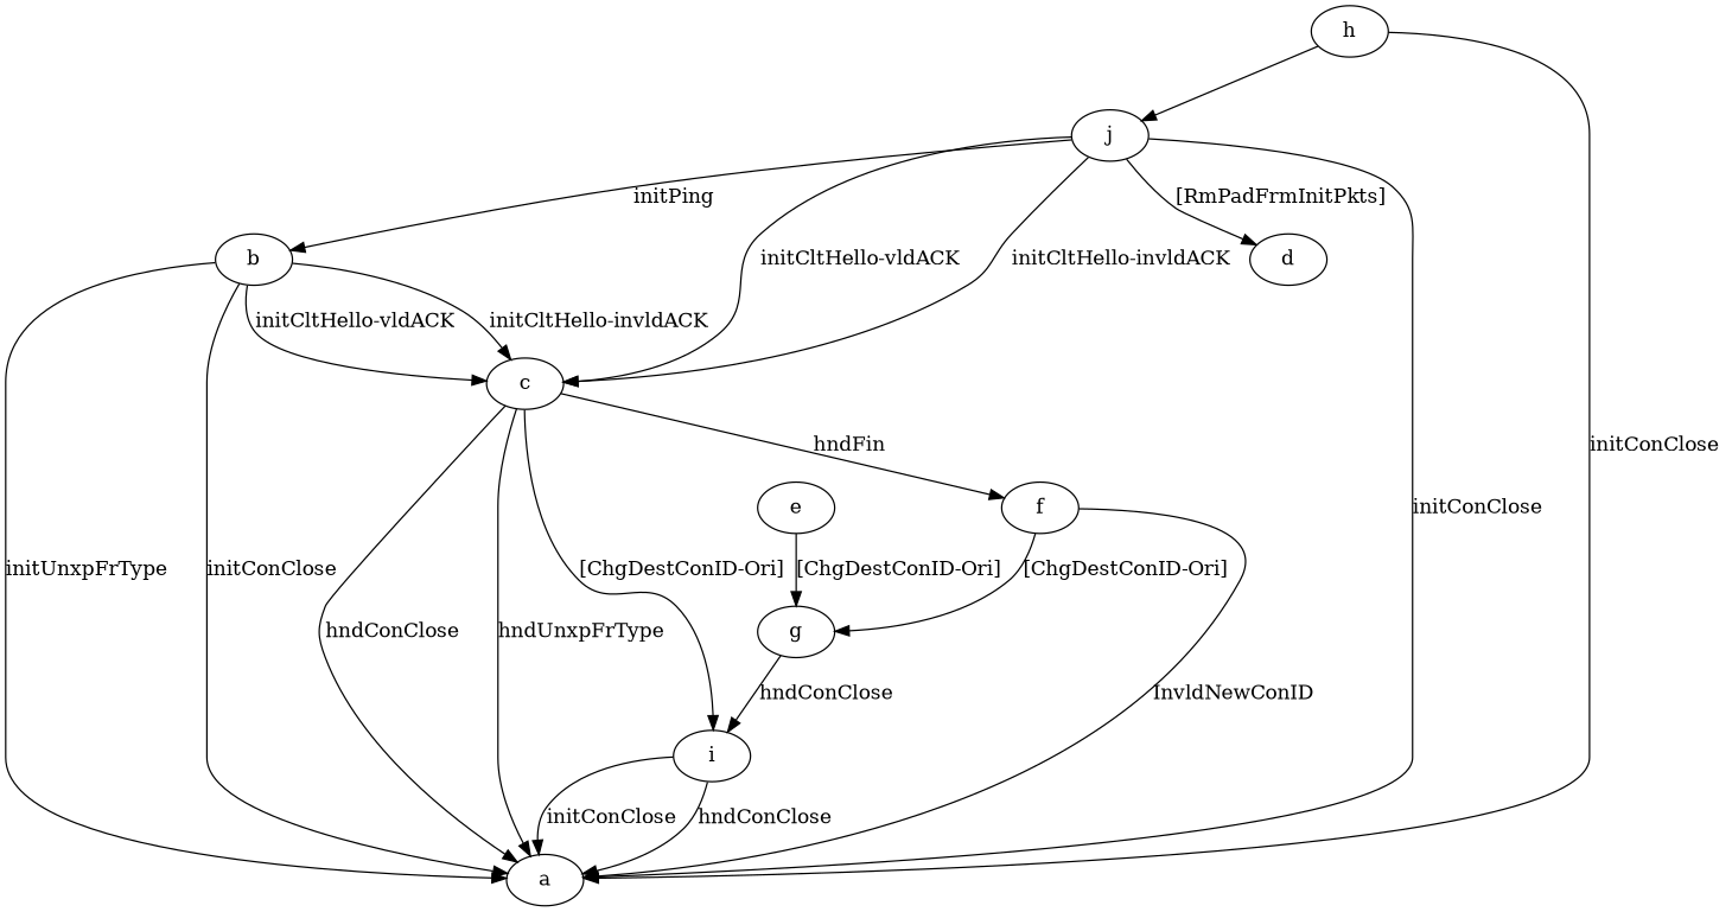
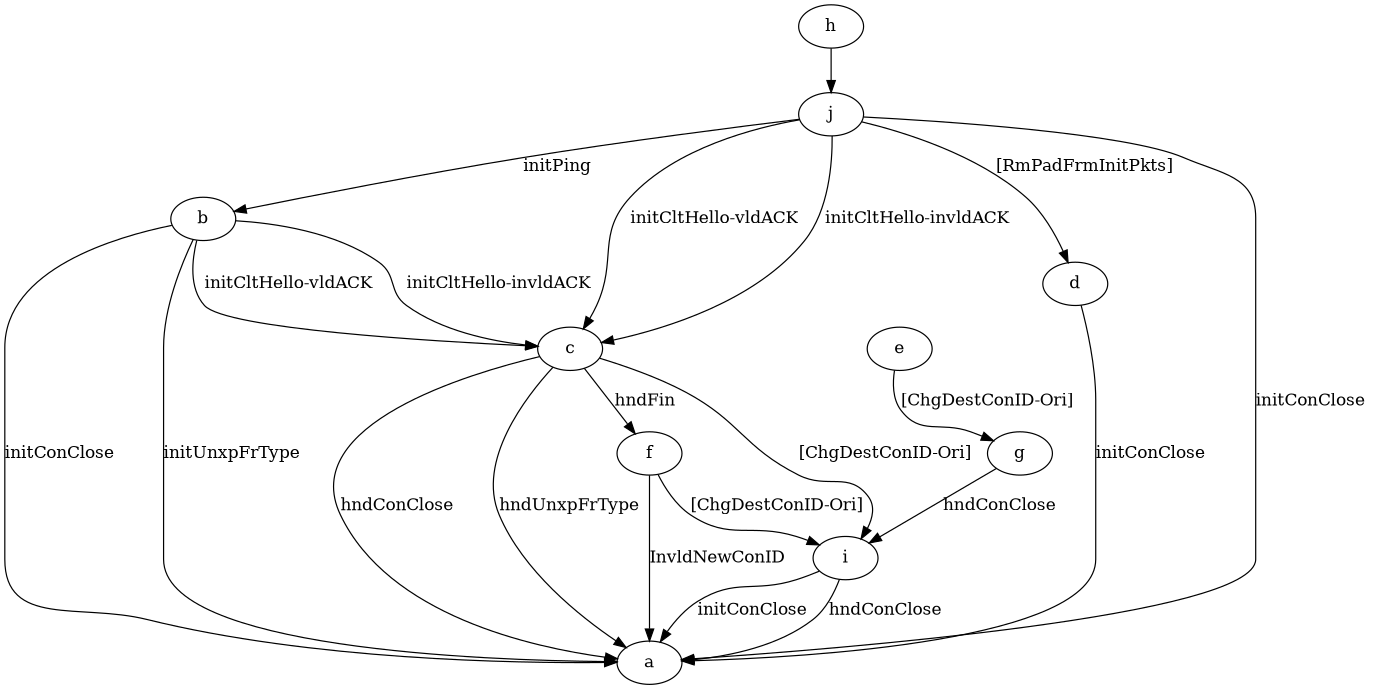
  digraph {
    b
    a
    c
    f
    i
    g
    e
    d
    h
    j
    b -> a [label="initConClose "]
    b -> a [label="initUnxpFrType "]
    b -> c [label="initCltHello-vldACK "]
    b -> c [label="initCltHello-invldACK "]
    c -> a [label="hndConClose "]
    c -> a [label="hndUnxpFrType "]
    c -> f [label="hndFin "]
    c -> i [label="[ChgDestConID-Ori] "]
    f -> a [label="InvldNewConID "]
-   f -> g [label="[ChgDestConID-Ori] "]
+   f -> i [label="[ChgDestConID-Ori] "]
    i -> a [label="initConClose "]
    i -> a [label="hndConClose "]
    g -> i [label="hndConClose "]
    e -> g [label="[ChgDestConID-Ori] "]
-   h -> a [label="initConClose "]
+   d -> a [label="initConClose "]
    h -> j
    j -> b [label="initPing "]
    j -> a [label="initConClose "]
    j -> c [label="initCltHello-vldACK "]
    j -> c [label="initCltHello-invldACK "]
    j -> d [label="[RmPadFrmInitPkts] "]
  }
